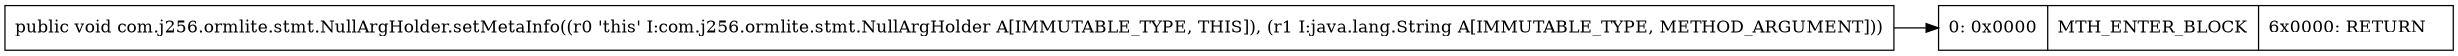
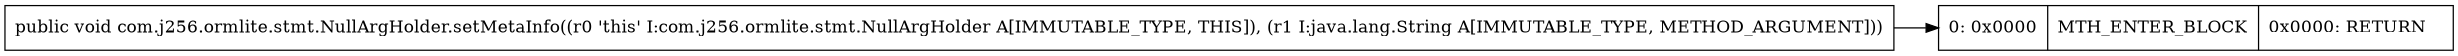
  digraph {
    rankdir=LR
    node [shape=record]
-   n1 [label="{0\:\ 0x0000|MTH_ENTER_BLOCK\l|6x0000: RETURN   \l}"]
+   n1 [label="{0\:\ 0x0000|MTH_ENTER_BLOCK\l|0x0000: RETURN   \l}"]
    n2 [label="{public void com.j256.ormlite.stmt.NullArgHolder.setMetaInfo((r0 'this' I:com.j256.ormlite.stmt.NullArgHolder A[IMMUTABLE_TYPE, THIS]), (r1 I:java.lang.String A[IMMUTABLE_TYPE, METHOD_ARGUMENT])) }"]
    n2 -> n1
  }
